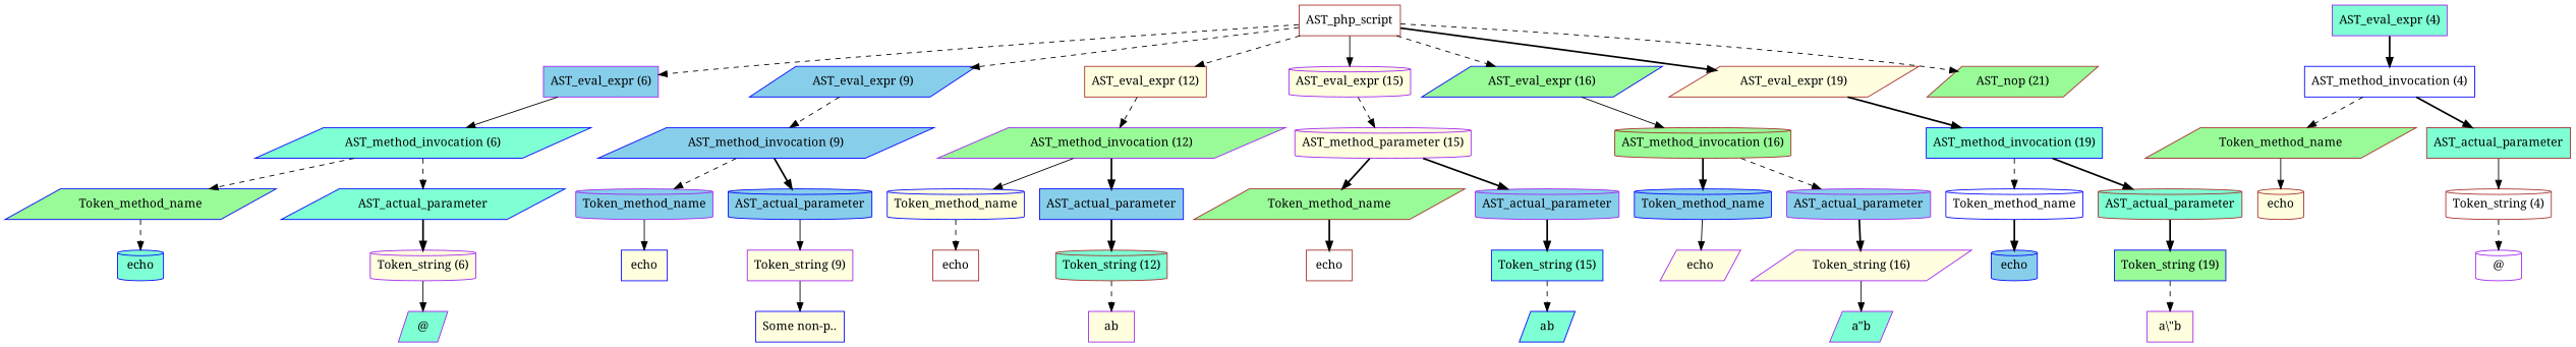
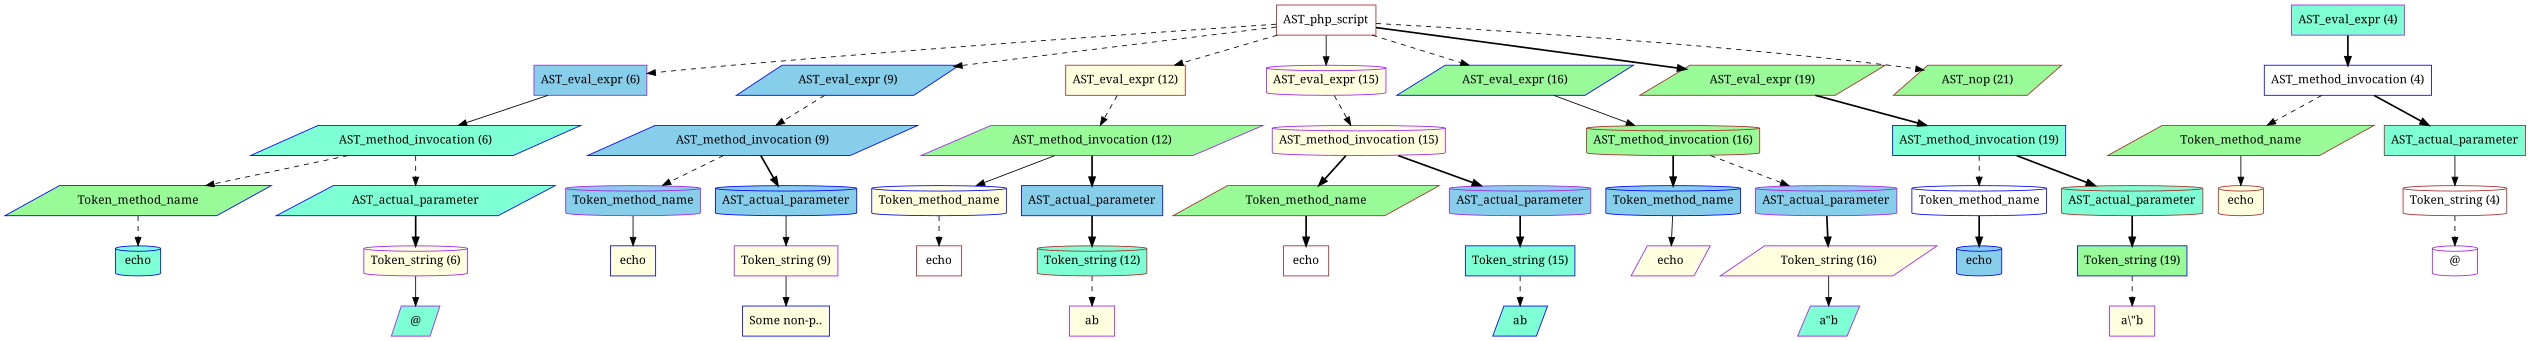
  digraph {
    fontname="Noto Serif"
    node [color=blue fillcolor=lightyellow fontname="Noto Serif" shape=cylinder style=filled]
    edge [fontname="Noto Serif" style=dashed]
    n1 [color=brown fillcolor=white label=AST_php_script shape=box]
    n2 [color=purple fillcolor=skyblue label="AST_eval_expr (6)" shape=box]
    n3 [fillcolor=skyblue label="AST_eval_expr (9)" shape=parallelogram]
    n4 [color=brown label="AST_eval_expr (12)" shape=box]
    n5 [color=purple label="AST_eval_expr (15)"]
    n6 [fillcolor=palegreen label="AST_eval_expr (16)" shape=parallelogram]
-   n7 [color=brown label="AST_eval_expr (19)" shape=parallelogram]
+   n7 [color=brown fillcolor=palegreen label="AST_eval_expr (19)" shape=parallelogram]
    n8 [color=brown fillcolor=palegreen label="AST_nop (21)" shape=parallelogram]
    n9 [color=purple fillcolor=aquamarine label="AST_eval_expr (4)" shape=box]
    n10 [fillcolor=white label="AST_method_invocation (4)" shape=box]
    n11 [fillcolor=aquamarine label="AST_method_invocation (6)" shape=parallelogram]
    n12 [fillcolor=skyblue label="AST_method_invocation (9)" shape=parallelogram]
    n13 [color=purple fillcolor=palegreen label="AST_method_invocation (12)" shape=parallelogram]
-   n14 [color=purple label="AST_method_parameter (15)"]
+   n14 [color=purple label="AST_method_invocation (15)"]
    n15 [color=brown fillcolor=palegreen label="AST_method_invocation (16)"]
    n16 [fillcolor=aquamarine label="AST_method_invocation (19)" shape=box]
    n17 [color=brown fillcolor=palegreen label=Token_method_name shape=parallelogram]
    n18 [color=brown fillcolor=aquamarine label=AST_actual_parameter shape=box]
    n19 [color=brown label=echo]
    n20 [color=brown fillcolor=white label="Token_string (4)"]
    n21 [color=purple fillcolor=white label="@"]
    n22 [fillcolor=palegreen label=Token_method_name shape=parallelogram]
    n23 [fillcolor=aquamarine label=AST_actual_parameter shape=parallelogram]
    n24 [fillcolor=aquamarine label=echo]
    n25 [color=purple label="Token_string (6)"]
    n26 [color=purple fillcolor=aquamarine label="@" shape=parallelogram]
    n27 [color=purple fillcolor=skyblue label=Token_method_name]
    n28 [fillcolor=skyblue label=AST_actual_parameter]
    n29 [label=echo shape=box]
    n30 [color=purple label="Token_string (9)" shape=box]
    n31 [label="Some non-p.." shape=box]
    n32 [label=Token_method_name]
    n33 [fillcolor=skyblue label=AST_actual_parameter shape=box]
    n34 [color=brown fillcolor=white label=echo shape=box]
    n35 [color=brown fillcolor=aquamarine label="Token_string (12)"]
    n36 [color=purple label=ab shape=box]
    n37 [color=brown fillcolor=palegreen label=Token_method_name shape=parallelogram]
    n38 [color=purple fillcolor=skyblue label=AST_actual_parameter]
    n39 [color=brown fillcolor=white label=echo shape=box]
    n40 [fillcolor=aquamarine label="Token_string (15)" shape=box]
    n41 [fillcolor=aquamarine label=ab shape=parallelogram]
    n42 [fillcolor=skyblue label=Token_method_name]
    n43 [color=purple fillcolor=skyblue label=AST_actual_parameter]
    n44 [color=purple label=echo shape=parallelogram]
    n45 [color=purple label="Token_string (16)" shape=parallelogram]
    n46 [color=purple fillcolor=aquamarine label="a\"b" shape=parallelogram]
    n47 [fillcolor=white label=Token_method_name]
    n48 [color=brown fillcolor=aquamarine label=AST_actual_parameter]
    n49 [fillcolor=skyblue label=echo]
    n50 [fillcolor=palegreen label="Token_string (19)" shape=box]
    n51 [color=purple label="a\\\"b" shape=box]
    n1 -> n2
    n1 -> n3
    n1 -> n4
    n1 -> n5 [style=solid]
    n1 -> n6
    n1 -> n7 [style=bold]
    n1 -> n8
    n2 -> n11 [style=solid]
    n3 -> n12
    n4 -> n13
    n5 -> n14
    n6 -> n15 [style=solid]
    n7 -> n16 [style=bold]
    n9 -> n10 [style=bold]
    n10 -> n17
    n10 -> n18 [style=bold]
    n11 -> n22
    n11 -> n23
    n12 -> n27
    n12 -> n28 [style=bold]
    n13 -> n32 [style=solid]
    n13 -> n33 [style=bold]
    n14 -> n37 [style=bold]
    n14 -> n38 [style=bold]
    n15 -> n42 [style=bold]
    n15 -> n43
    n16 -> n47
    n16 -> n48 [style=bold]
    n17 -> n19 [style=solid]
    n18 -> n20 [style=solid]
    n20 -> n21
    n22 -> n24
    n23 -> n25 [style=bold]
    n25 -> n26 [style=solid]
    n27 -> n29 [style=solid]
    n28 -> n30 [style=solid]
    n30 -> n31 [style=solid]
    n32 -> n34
    n33 -> n35 [style=bold]
    n35 -> n36
    n37 -> n39 [style=bold]
    n38 -> n40 [style=bold]
    n40 -> n41
    n42 -> n44 [style=solid]
    n43 -> n45 [style=bold]
    n45 -> n46 [style=solid]
    n47 -> n49 [style=bold]
    n48 -> n50 [style=bold]
    n50 -> n51
  }
